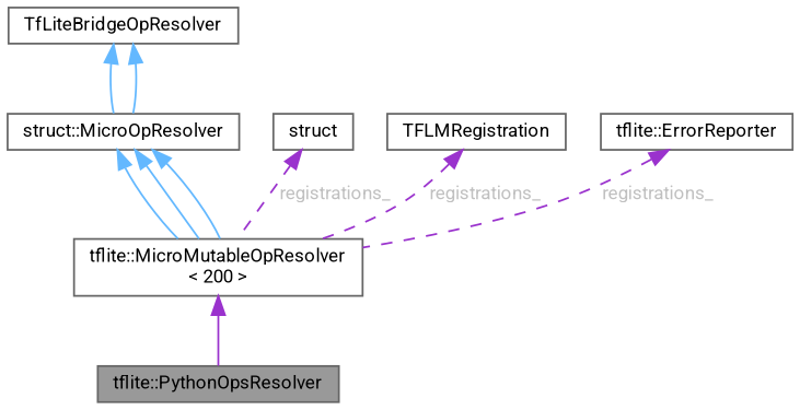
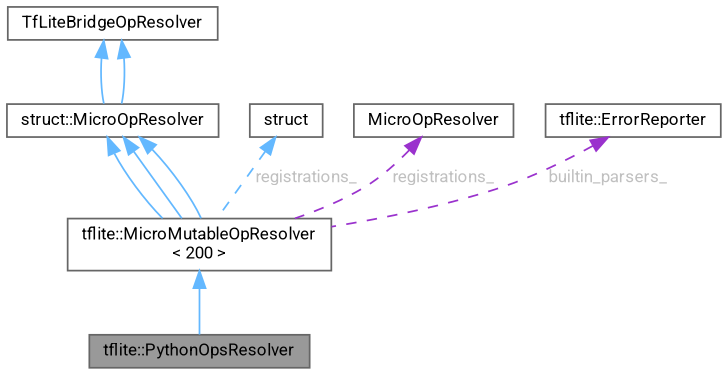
  digraph {
    fontname=Roboto
    node [color=gray40 fillcolor=white fontname=Roboto fontsize=10 shape=box style=filled]
    edge [color=steelblue1 dir=back fontname=Roboto fontsize=10 labelfontname=Helvetica labelfontsize=10 style=solid]
    n1 [fillcolor=grey60 fontcolor=black height=0.2 label="tflite::PythonOpsResolver" width=0.4]
    n2 [height=0.2 label="tflite::MicroMutableOpResolver\l\< 200 \>" width=0.4]
    n3 [height=0.2 label="struct::MicroOpResolver" width=0.4]
    n4 [height=0.2 label=TfLiteBridgeOpResolver width=0.4]
    n5 [height=0.2 label=struct width=0.4]
-   n6 [height=0.2 label=TFLMRegistration width=0.4]
+   n6 [height=0.2 label=MicroOpResolver width=0.4]
    n7 [height=0.2 label="tflite::ErrorReporter" width=0.4]
-   n2 -> n1 [color=darkorchid3]
+   n2 -> n1
    n3 -> n2
    n3 -> n2
    n3 -> n2
    n4 -> n3
    n4 -> n3
-   n5 -> n2 [color=darkorchid3 fontcolor=grey label=" registrations_" style=dashed]
+   n5 -> n2 [fontcolor=grey label=" registrations_" style=dashed]
    n6 -> n2 [color=darkorchid3 fontcolor=grey label=" registrations_" style=dashed]
-   n7 -> n2 [color=darkorchid3 fontcolor=grey label=" registrations_" style=dashed]
+   n7 -> n2 [color=darkorchid3 fontcolor=grey label=" builtin_parsers_" style=dashed]
  }
